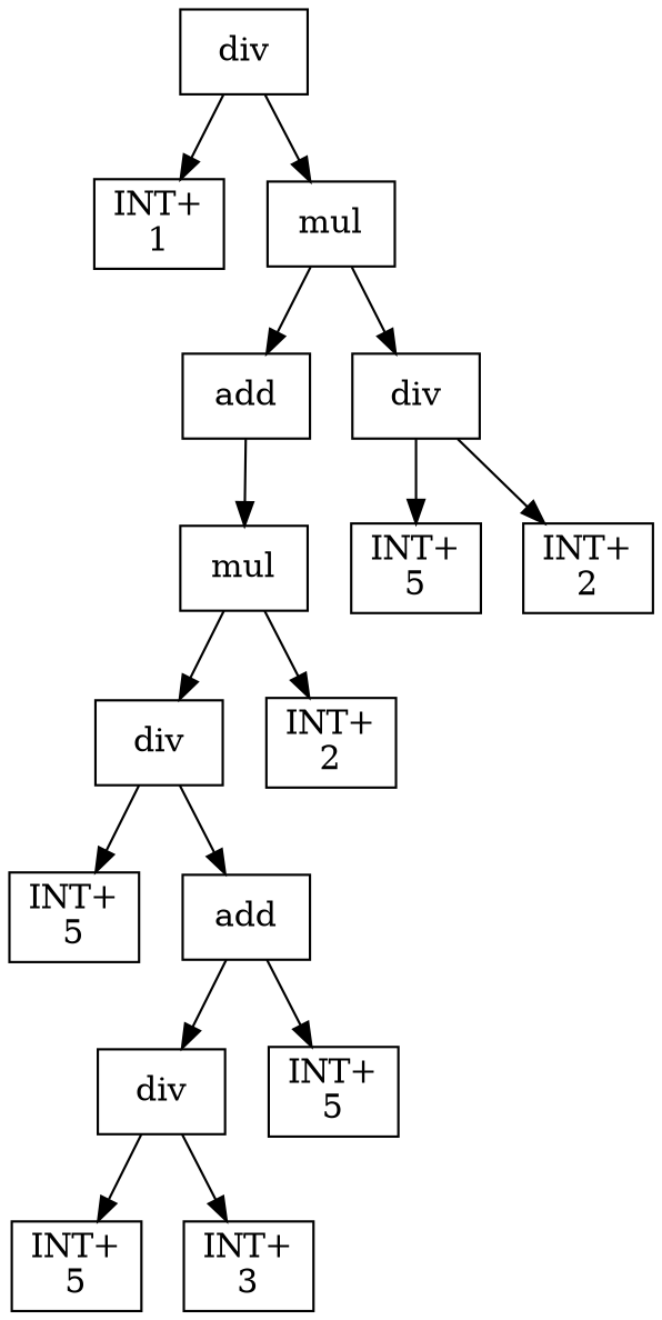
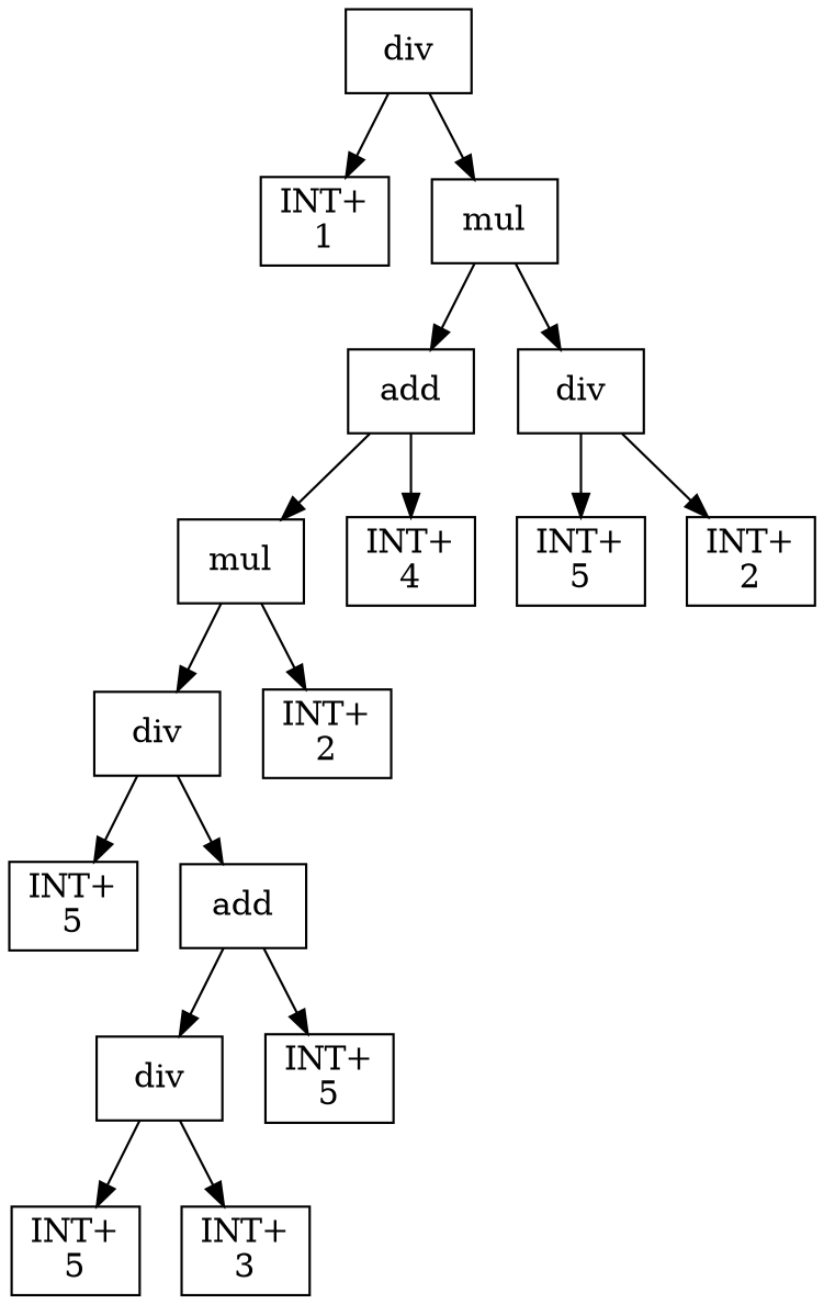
  digraph {
    node [shape=box]
    n1 [label=div]
    n2 [label="INT+\n1"]
    n3 [label=mul]
    n4 [label=add]
    n5 [label=div]
    n6 [label=mul]
+   n7 [label="INT+\n4"]
    n8 [label=div]
    n9 [label="INT+\n2"]
    n10 [label="INT+\n5"]
    n11 [label=add]
    n12 [label=div]
    n13 [label="INT+\n5"]
    n14 [label="INT+\n5"]
    n15 [label="INT+\n3"]
    n16 [label="INT+\n5"]
    n17 [label="INT+\n2"]
    n1 -> n2
    n1 -> n3
    n3 -> n4
    n3 -> n5
    n4 -> n6
+   n4 -> n7
    n5 -> n16
    n5 -> n17
    n6 -> n8
    n6 -> n9
    n8 -> n10
    n8 -> n11
    n11 -> n12
    n11 -> n13
    n12 -> n14
    n12 -> n15
  }
